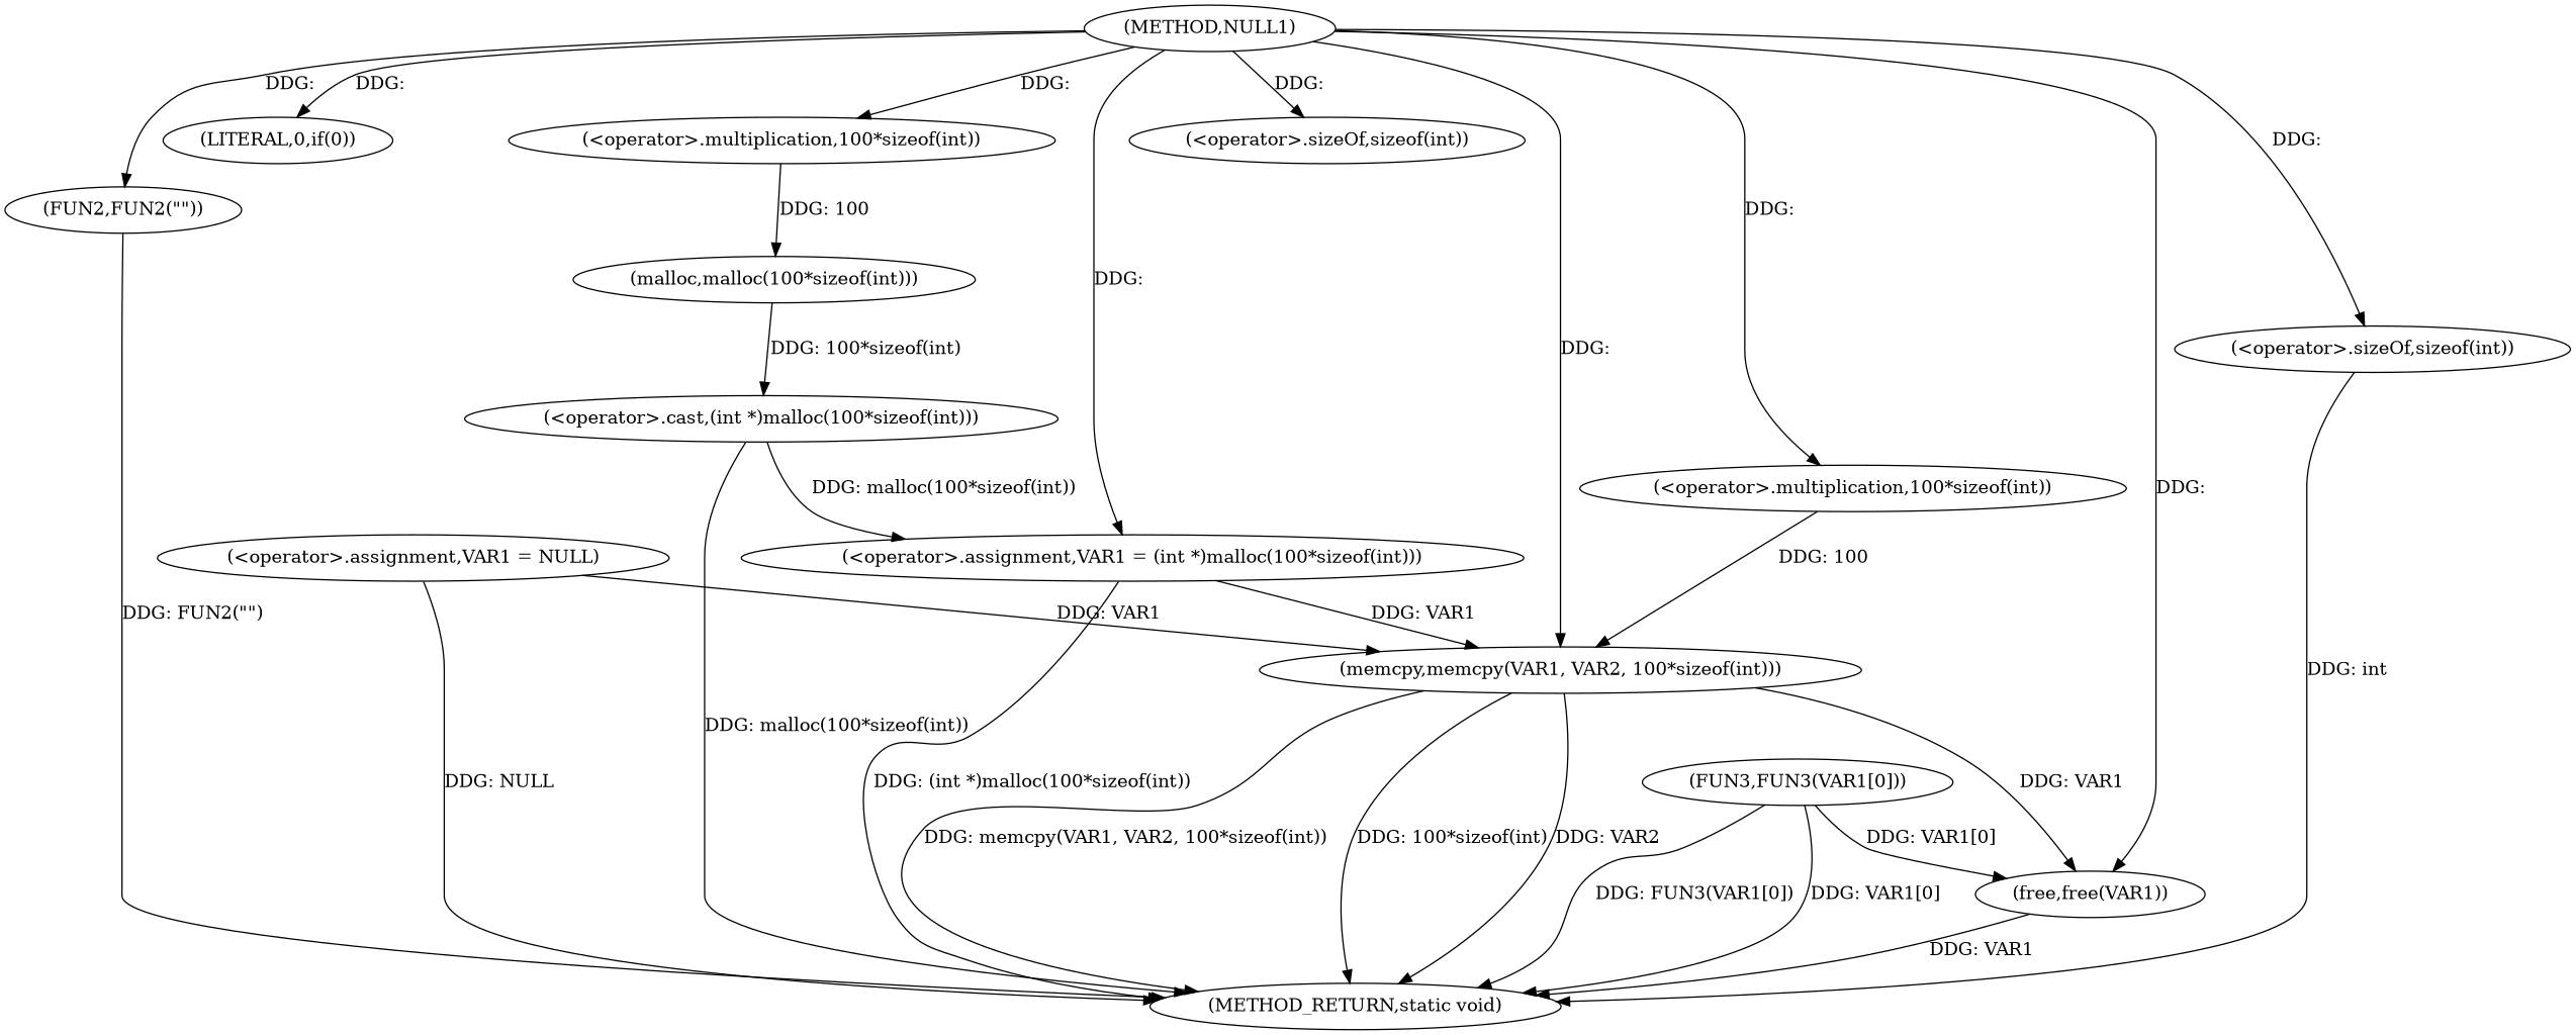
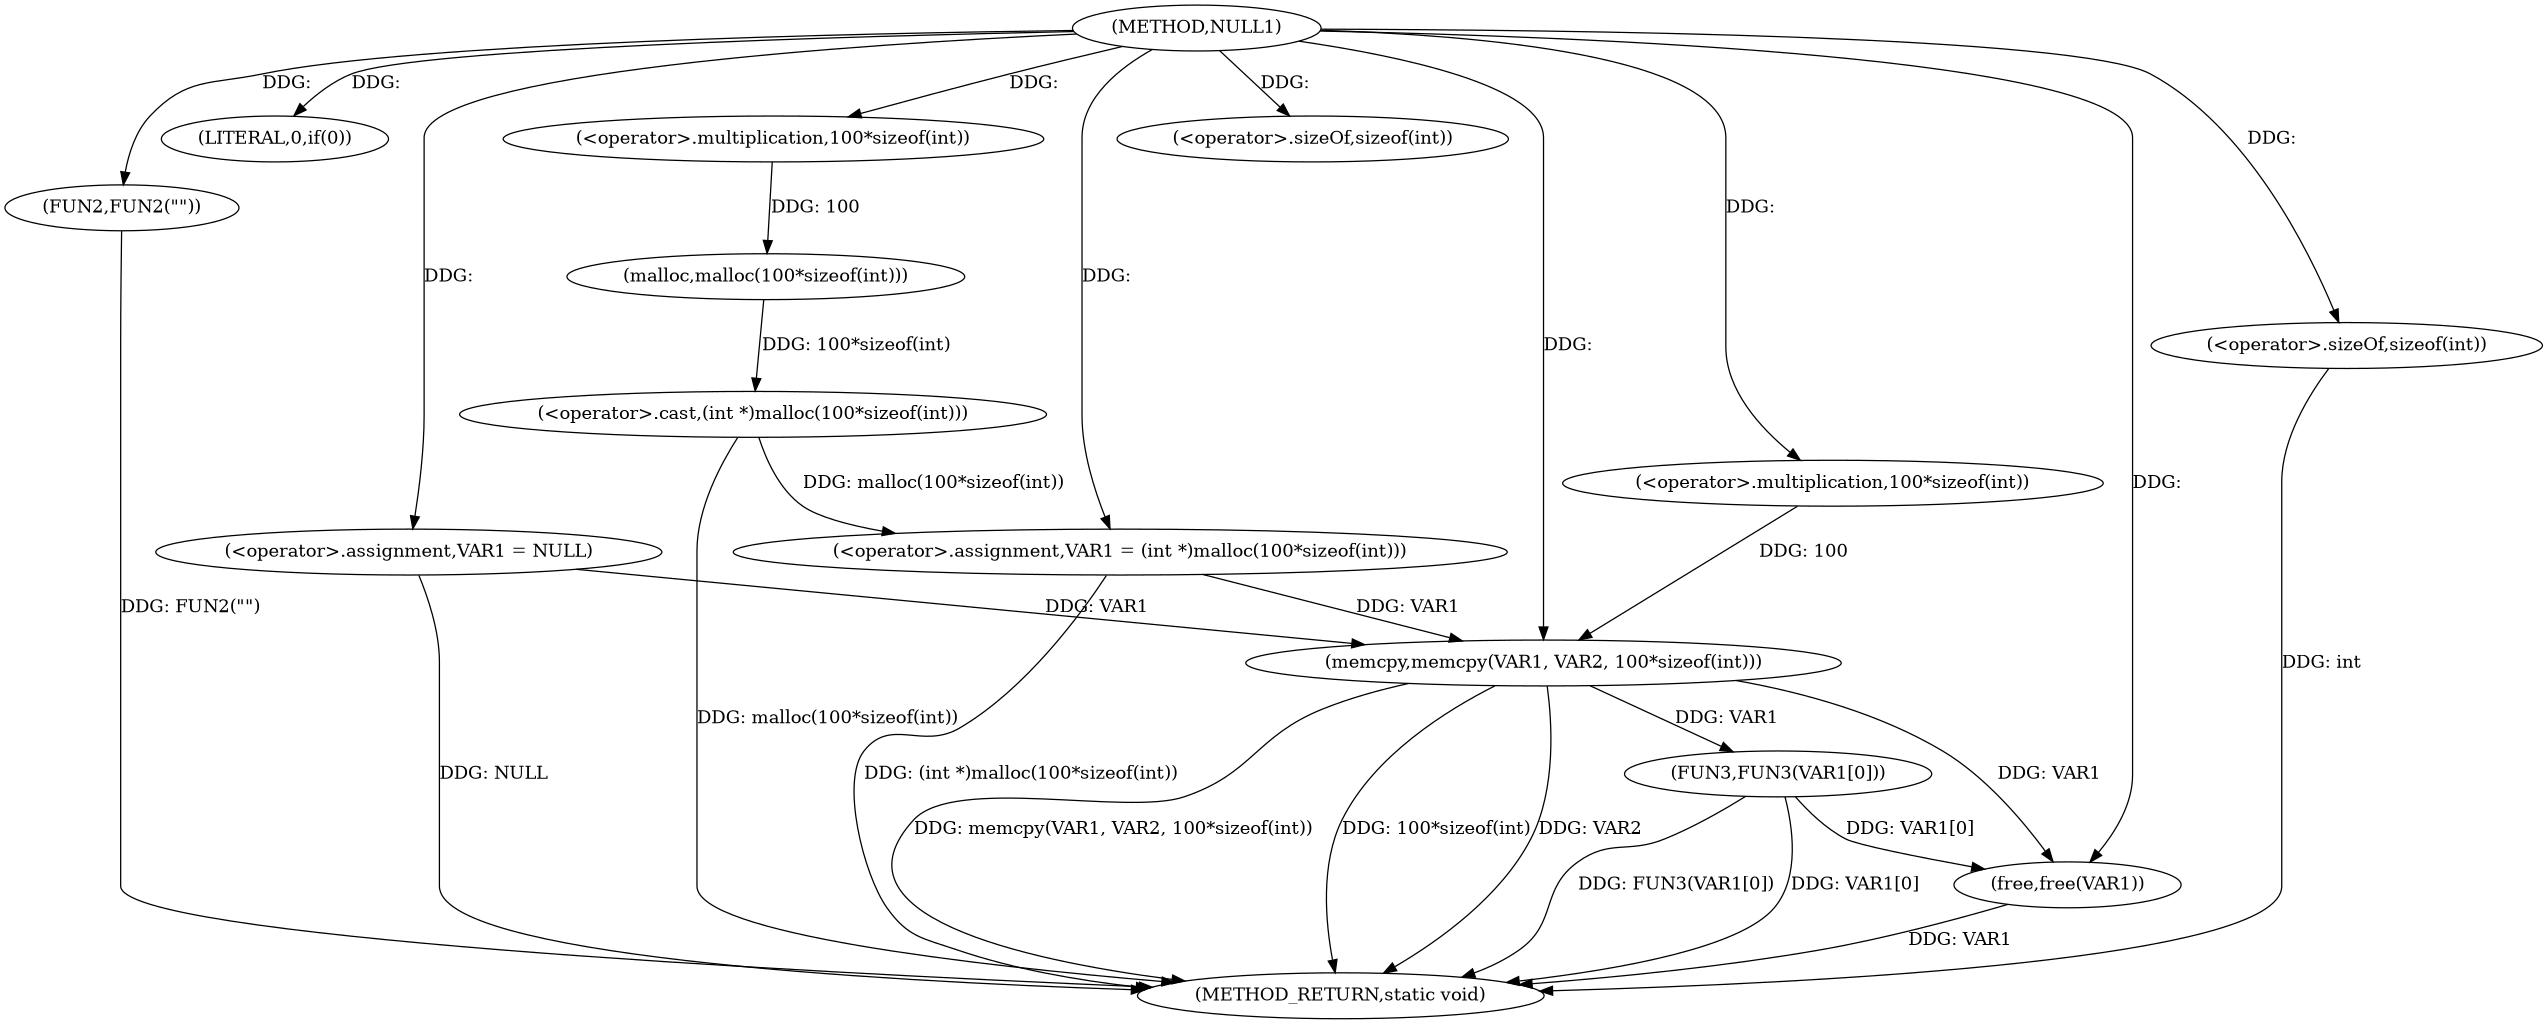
  digraph {
    n1 [label="(METHOD,NULL1)"]
    n2 [label="(<operator>.assignment,VAR1 = NULL)"]
    n3 [label="(LITERAL,0,if(0))"]
    n4 [label="(FUN2,FUN2(\"\"))"]
    n5 [label="(<operator>.assignment,VAR1 = (int *)malloc(100*sizeof(int)))"]
    n6 [label="(<operator>.multiplication,100*sizeof(int))"]
    n7 [label="(<operator>.sizeOf,sizeof(int))"]
    n8 [label="(memcpy,memcpy(VAR1, VAR2, 100*sizeof(int)))"]
    n9 [label="(<operator>.multiplication,100*sizeof(int))"]
    n10 [label="(<operator>.sizeOf,sizeof(int))"]
    n11 [label="(free,free(VAR1))"]
    n12 [label="(METHOD_RETURN,static void)"]
    n13 [label="(malloc,malloc(100*sizeof(int)))"]
    n14 [label="(FUN3,FUN3(VAR1[0]))"]
    n15 [label="(<operator>.cast,(int *)malloc(100*sizeof(int)))"]
+   n1 -> n2 [label="DDG: "]
    n1 -> n3 [label="DDG: "]
    n1 -> n4 [label="DDG: "]
    n1 -> n5 [label="DDG: "]
    n1 -> n6 [label="DDG: "]
    n1 -> n7 [label="DDG: "]
    n1 -> n8 [label="DDG: "]
    n1 -> n9 [label="DDG: "]
    n1 -> n10 [label="DDG: "]
    n1 -> n11 [label="DDG: "]
    n2 -> n8 [label="DDG: VAR1"]
    n2 -> n12 [label="DDG: NULL"]
    n4 -> n12 [label="DDG: FUN2(\"\")"]
    n5 -> n8 [label="DDG: VAR1"]
    n5 -> n12 [label="DDG: (int *)malloc(100*sizeof(int))"]
    n6 -> n13 [label="DDG: 100"]
    n8 -> n11 [label="DDG: VAR1"]
    n8 -> n12 [label="DDG: memcpy(VAR1, VAR2, 100*sizeof(int))"]
    n8 -> n12 [label="DDG: 100*sizeof(int)"]
    n8 -> n12 [label="DDG: VAR2"]
+   n8 -> n14 [label="DDG: VAR1"]
    n9 -> n8 [label="DDG: 100"]
    n10 -> n12 [label="DDG: int"]
    n11 -> n12 [label="DDG: VAR1"]
    n13 -> n15 [label="DDG: 100*sizeof(int)"]
    n14 -> n11 [label="DDG: VAR1[0]"]
    n14 -> n12 [label="DDG: FUN3(VAR1[0])"]
    n14 -> n12 [label="DDG: VAR1[0]"]
    n15 -> n5 [label="DDG: malloc(100*sizeof(int))"]
    n15 -> n12 [label="DDG: malloc(100*sizeof(int))"]
  }
